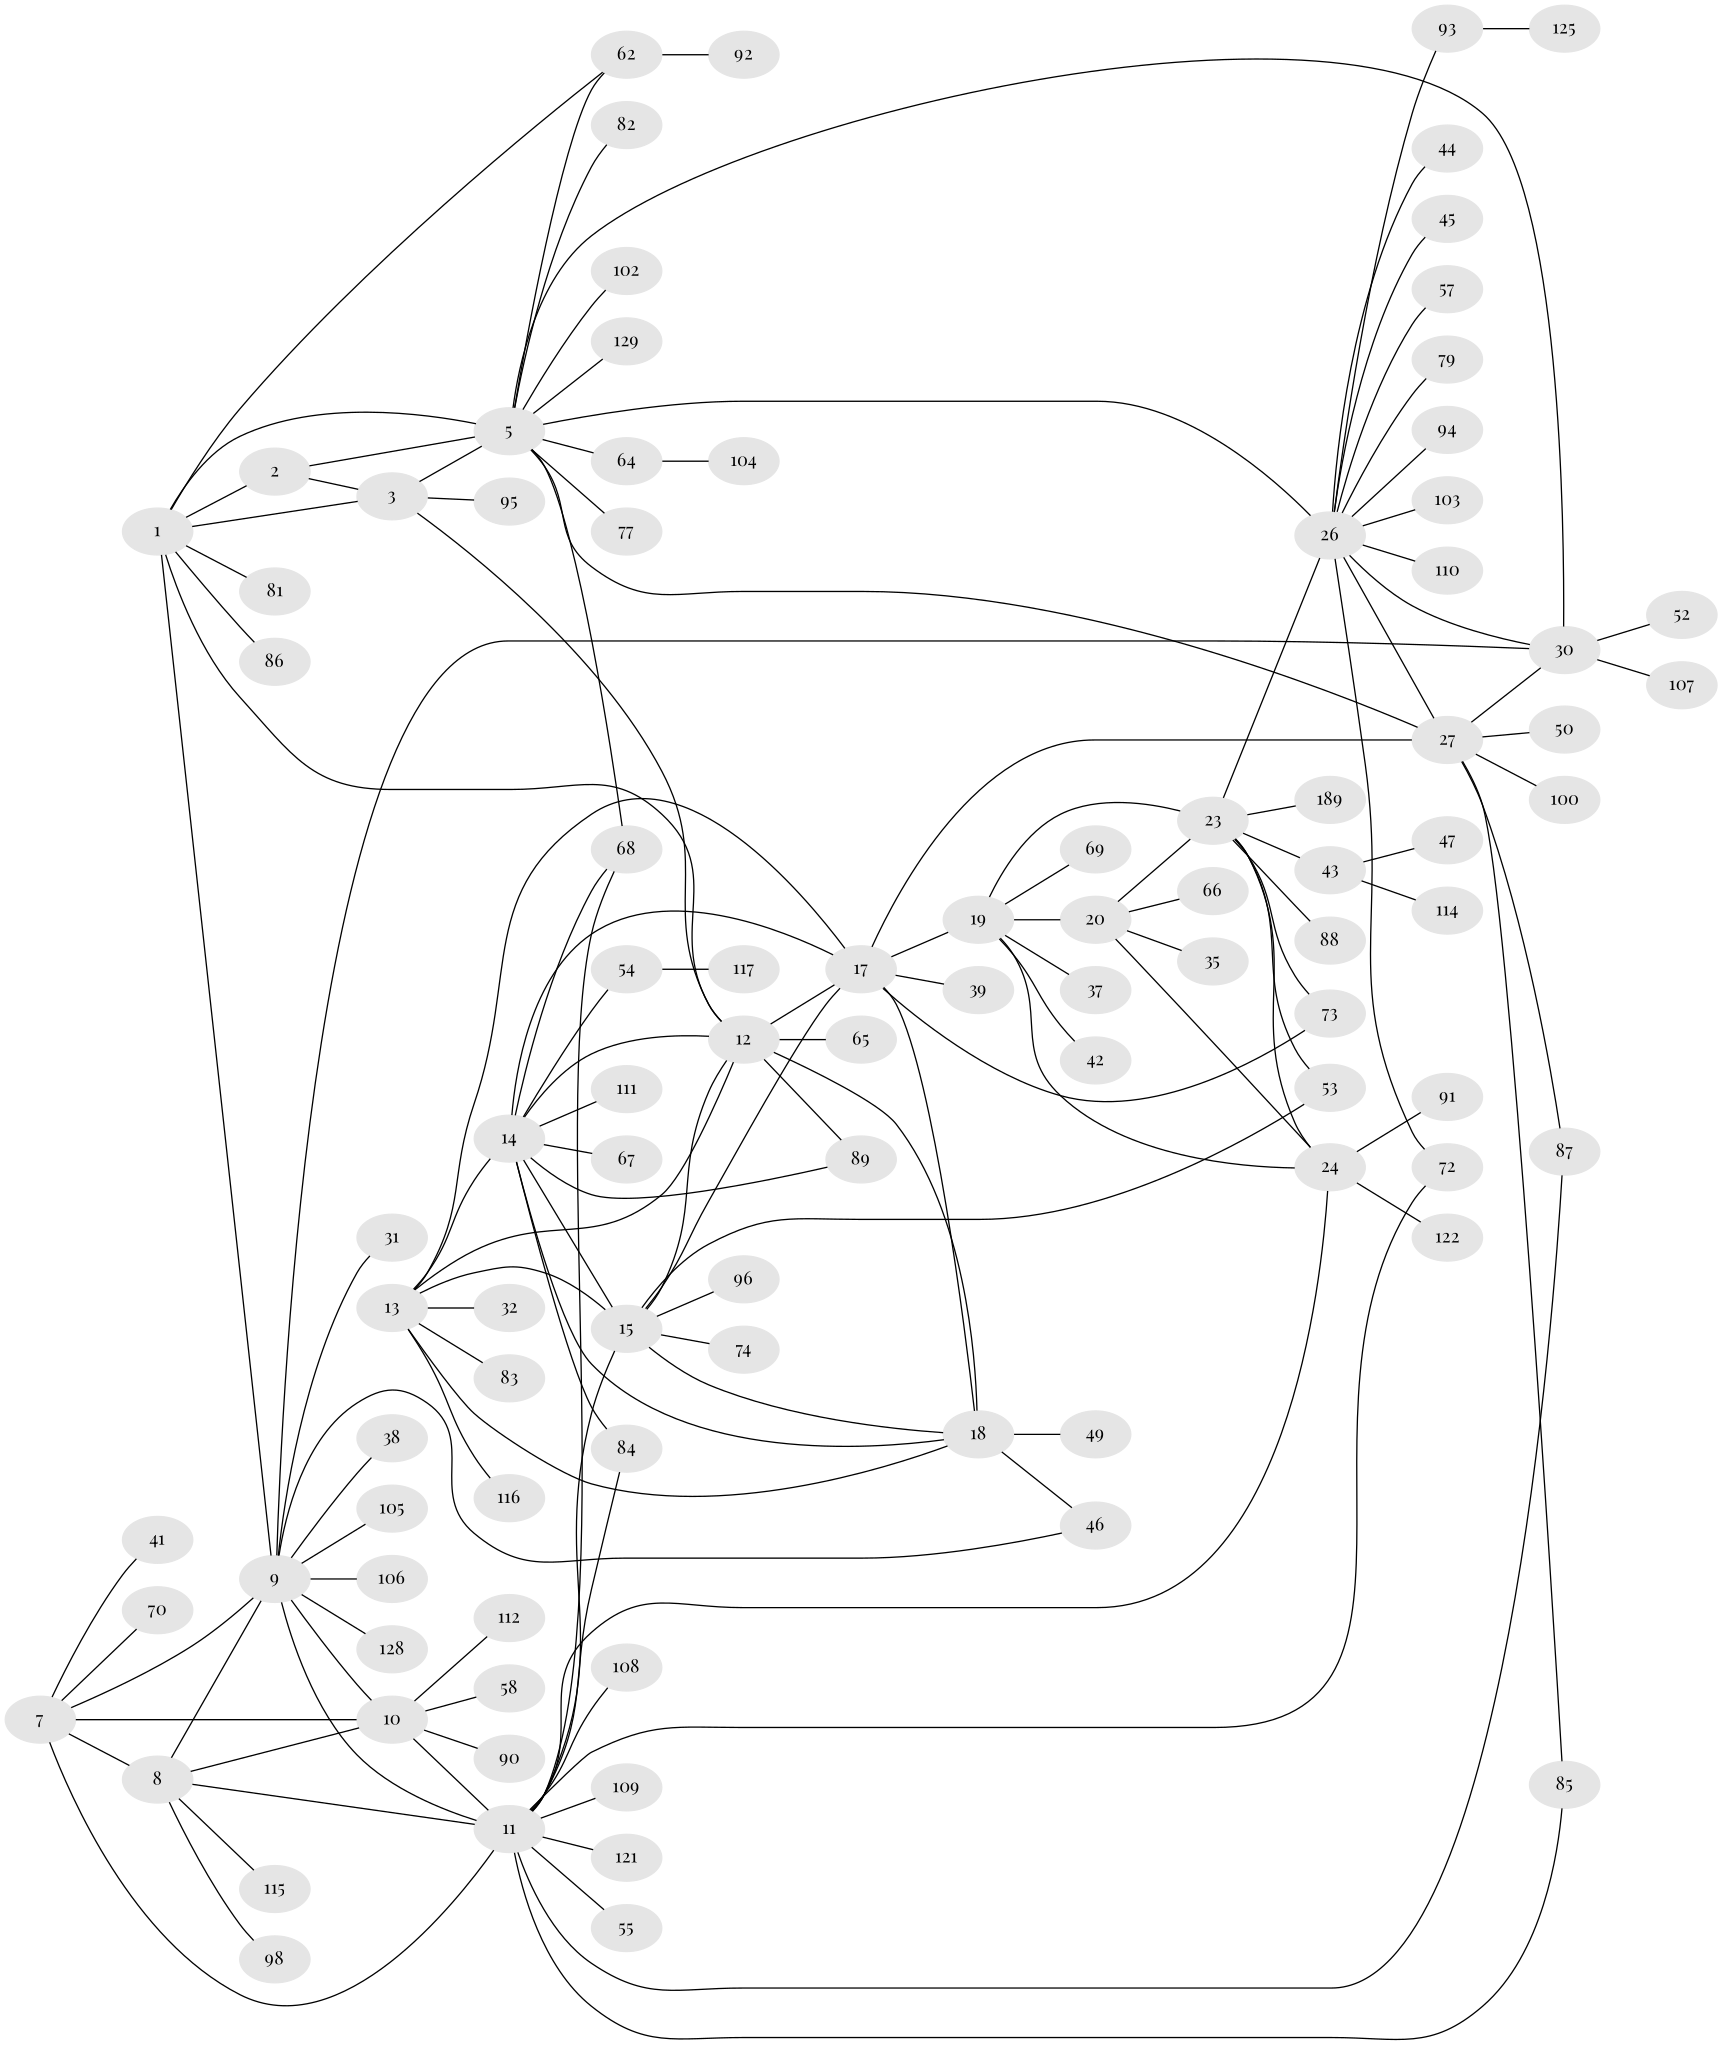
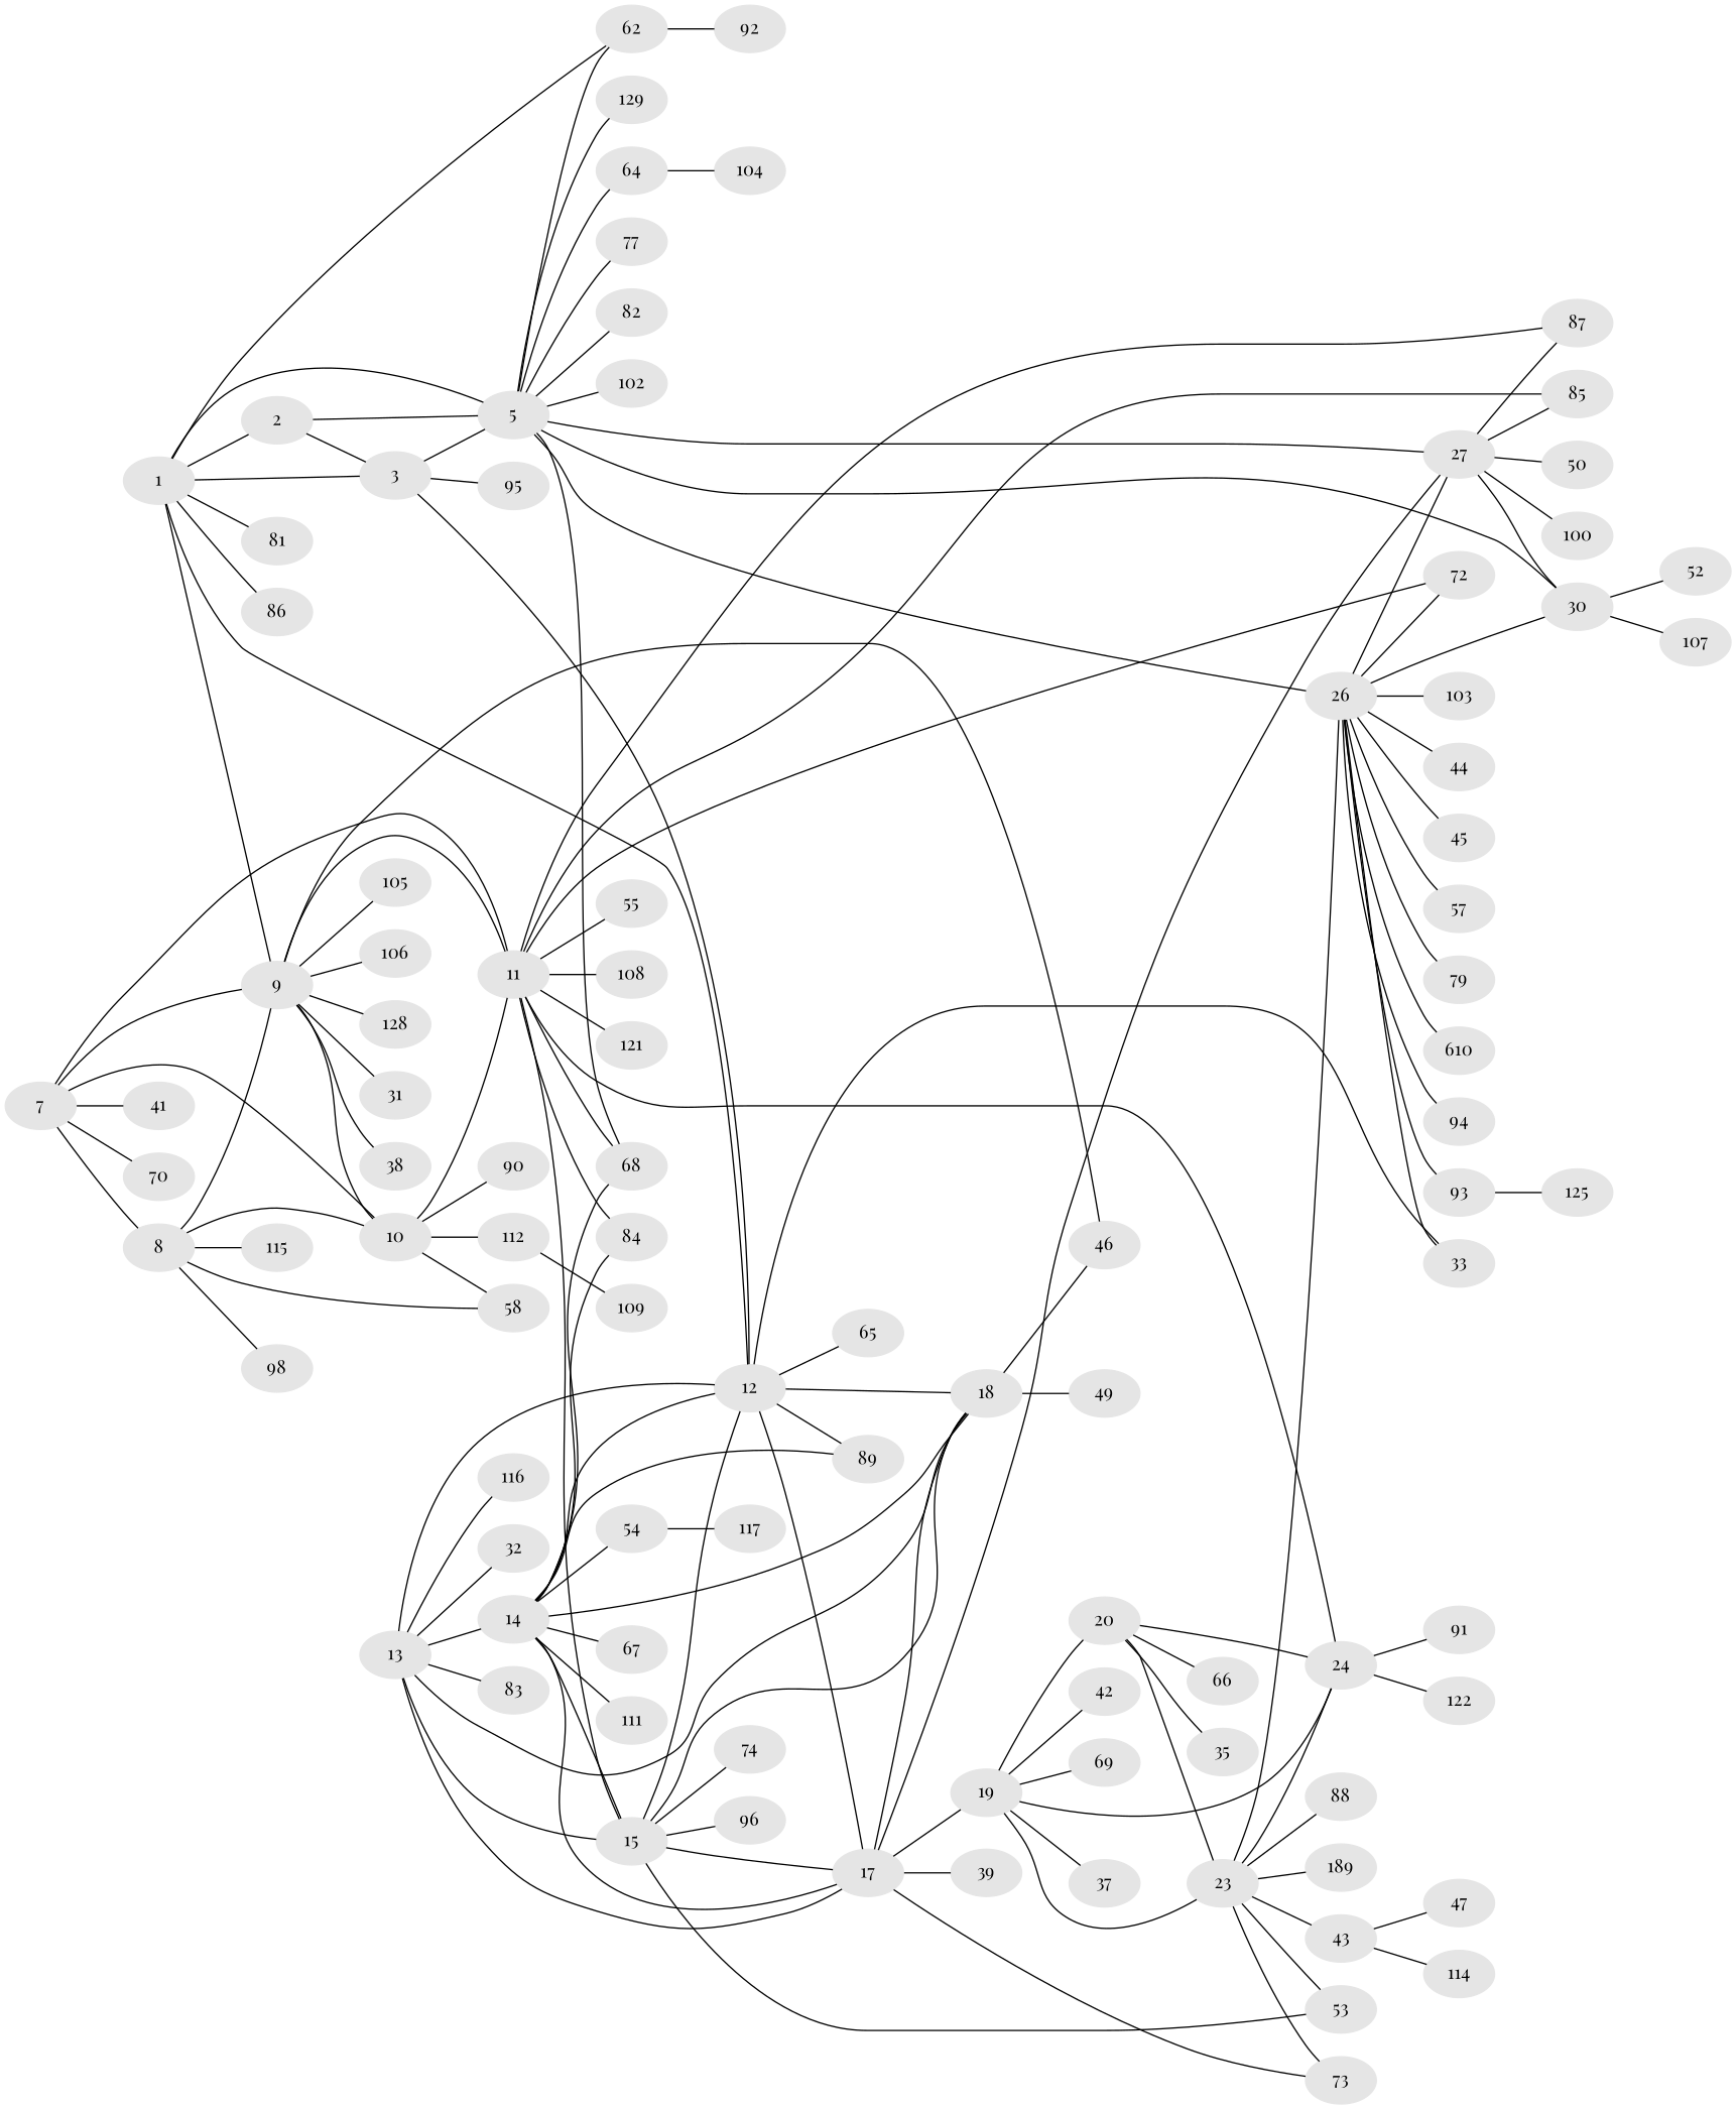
  graph {
    fontname="Playfair Display"
    rankdir=LR
    node [color=gray90 fontname="Playfair Display" style=filled]
    edge [fontname="Playfair Display"]
    1 [super="+61"]
    2 [super="+6"]
    3 [super="+4"]
    5 [super="+25"]
    9 [super="+118"]
    n6 [label=12 super="+59"]
    62 [super="+76"]
    81
    86
    95
    26 [super="+29"]
    27 [super="+28"]
    30
    64 [super="+97"]
    68 [super="+99"]
    77 [super="+78"]
    82
    102
    129
    10 [super="+34"]
    11 [super="+122"]
    31
    38
    46
    105
    106
    128
    17 [super="+36"]
    18 [super="+40"]
    89
+   33 [super="+127"]
    65
    20 [super="+22"]
    24 [super="+101"]
    23 [super="+51"]
    35
    66
    92
    72
    44
    45
    57
    79
    93 [super="+124"]
    94
    103
-   110
+   110 [label=610]
    85
    87
    50
    100
    52 [super="+63"]
    107
    104
    8 [super="+12"]
    98
    115
    7
    41
    70
    58 [super="+71"]
    90
    112
    15 [super="+113"]
    55
    84
    108
    109
    121
    53
    74
    96
    91
    n74 [label=122]
    13 [super="+126"]
    14 [super="+48"]
    32
    83
    116
    54 [super="+80"]
    67
    111
    19 [super="+21"]
    39
    73
    49
    117
    37
    42
    69 [super="+120"]
    43 [super="+60"]
    88
    n93 [label=189]
    47
    114
    125
    1 -- 2 [weight=2]
    1 -- 3 [weight=2]
    1 -- 5
    1 -- 9
    1 -- n6
    1 -- 62
    1 -- 81
    1 -- 86
    2 -- 3 [weight=4]
    2 -- 5 [weight=2]
    3 -- 5 [weight=2]
    3 -- n6
    3 -- 95
    5 -- 62
    5 -- 26 [weight=2]
    5 -- 27 [weight=2]
    5 -- 30
    5 -- 64
    5 -- 68
    5 -- 77
    5 -- 82
    5 -- 102
    5 -- 129
-   9 -- 30
    9 -- 10
    9 -- 11
    9 -- 31
    9 -- 38
    9 -- 46
    9 -- 105
    9 -- 106
    9 -- 128
    n6 -- 17
    n6 -- 18
    n6 -- 89
+   n6 -- 33
    n6 -- 65
    62 -- 92
    26 -- 27 [weight=4]
    26 -- 30 [weight=2]
+   26 -- 33
    26 -- 72
    26 -- 44
    26 -- 45
    26 -- 57
    26 -- 79
    26 -- 93
    26 -- 94
    26 -- 103
    26 -- 110
    27 -- 30 [weight=2]
    27 -- 85
    27 -- 87
    27 -- 50
    27 -- 100
    30 -- 52
    30 -- 107
    64 -- 104
    10 -- 11
    10 -- 58
    10 -- 90
    10 -- 112
    11 -- 68
    11 -- 24
    11 -- 72
    11 -- 85
    11 -- 87
    11 -- 15
    11 -- 55
    11 -- 84
    11 -- 108
-   11 -- 109
+   112 -- 109
    11 -- 121
    17 -- 27
    17 -- 18
    17 -- 19
    17 -- 39
    17 -- 73
    18 -- 46
    18 -- 49
    20 -- 24 [weight=2]
    20 -- 23 [weight=2]
    20 -- 35
    20 -- 66
    24 -- 91
    24 -- n74
    23 -- 26
    23 -- 24
    23 -- 53
    23 -- 73
    23 -- 43
    23 -- 88
    23 -- n93
    93 -- 125
    8 -- 9 [weight=2]
    8 -- 10 [weight=2]
-   8 -- 11 [weight=2]
+   8 -- 58 [weight=2]
    8 -- 98
    8 -- 115
    7 -- 9
    7 -- 10
    7 -- 11
    7 -- 8 [weight=2]
    7 -- 41
    7 -- 70
    15 -- n6
    15 -- 17
    15 -- 18
    15 -- 53
    15 -- 74
    15 -- 96
    13 -- n6
    13 -- 17
    13 -- 18
    13 -- 15
    13 -- 14
    13 -- 32
    13 -- 83
    13 -- 116
    14 -- n6
    14 -- 68
    14 -- 17
    14 -- 18
    14 -- 89
    14 -- 15
    14 -- 84
    14 -- 54
    14 -- 67
    14 -- 111
    54 -- 117
    19 -- 20 [weight=4]
    19 -- 24 [weight=2]
    19 -- 23 [weight=2]
    19 -- 37
    19 -- 42
    19 -- 69
    43 -- 47
    43 -- 114
  }
